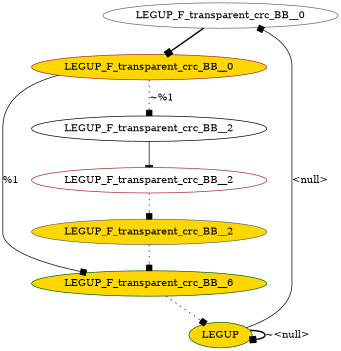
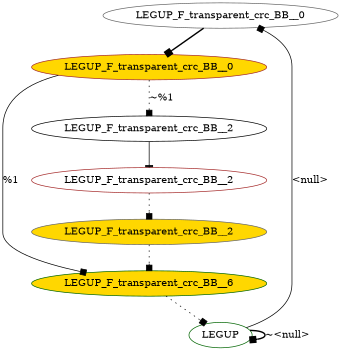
  digraph {
    node [style=filled fillcolor=gold color=gray40]
    edge [style=dotted arrowhead=box]
    n1 [label=LEGUP_F_transparent_crc_BB__0 fillcolor=white]
    n2 [label=LEGUP_F_transparent_crc_BB__0 color=brown]
-   n3 [label=LEGUP color=darkgreen]
+   n3 [label=LEGUP fillcolor=white color=darkgreen]
    n4 [label=LEGUP_F_transparent_crc_BB__6 color=darkgreen]
    n5 [label=LEGUP_F_transparent_crc_BB__2 fillcolor=white color=black]
    n6 [label=LEGUP_F_transparent_crc_BB__2 fillcolor=white color=brown]
    n7 [label=LEGUP_F_transparent_crc_BB__2]
    n1 -> n2 [style=bold]
    n2 -> n4 [label="%1" style=solid]
    n2 -> n5 [label="~%1"]
    n3 -> n1 [label="<null>" style=solid]
    n3 -> n3 [label="~<null>" style=bold]
    n4 -> n3
    n5 -> n6 [style=solid arrowhead=tee]
    n6 -> n7
    n7 -> n4
  }
